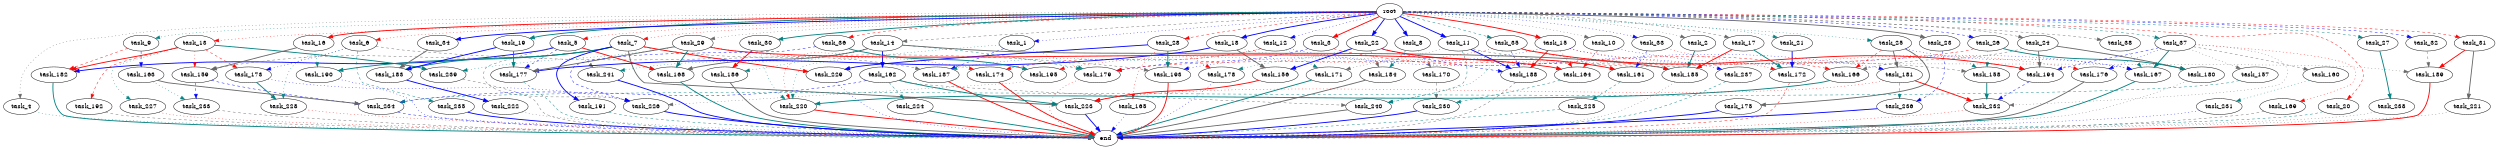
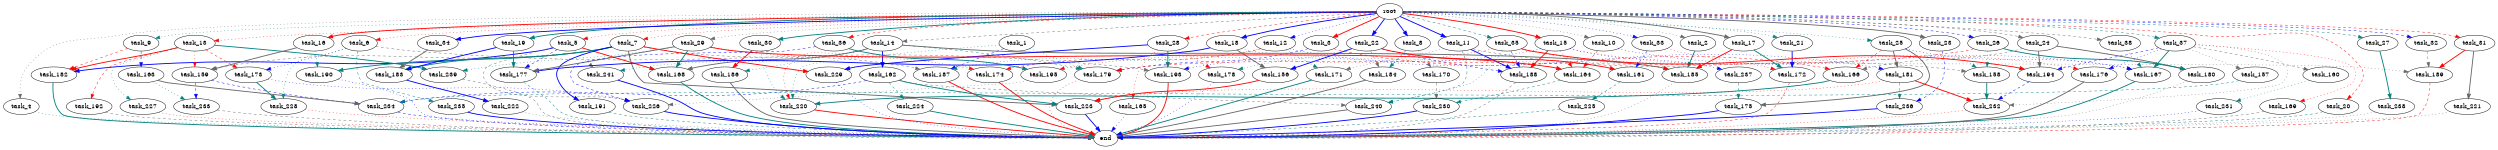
  digraph {
    edge [color=teal style=bold]
    root
    task_1
    task_2
    task_3
    task_4
    task_5
    task_6
    task_7
    task_8
    task_9
    task_10
    task_11
    task_12
    task_13
    task_14
    task_15
    task_16
    task_17
    task_18
    task_19
    task_20
    task_21
    task_22
    task_23
    task_24
    task_25
    task_26
    task_27
    task_28
    task_29
    task_30
    task_31
    task_32
    task_33
    task_34
    task_35
    task_36
    task_37
    task_38
    task_179
    task_187
    task_220
    task_185
    task_166
    end
    task_168
    task_177
    task_182
    task_226
    task_241
    task_173
    task_193
    task_228
    task_235
    task_159
    task_183
    task_190
    task_191
    task_223
    task_229
    task_170
    task_184
    task_163
    task_164
    task_167
    task_158
    task_171
    task_188
    task_240
    task_174
    task_181
    task_192
    task_227
    task_239
    task_162
    task_186
    task_176
    task_237
    task_172
    task_156
    task_189
    task_161
    task_178
    task_236
    task_180
    task_194
    task_175
    task_238
    task_165
    task_221
    task_195
    task_157
    task_160
    task_169
    task_232
    task_234
    task_233
    task_222
    task_230
    task_224
    task_225
    task_231
-   root -> task_1 [color=blue style=dotted]
    root -> task_2 [color=gray40 style=dotted]
    root -> task_3 [color=red]
    root -> task_4 [color=gray40 style=dotted]
    root -> task_5 [color=red style=dotted]
    root -> task_6 [color=red style=dotted]
    root -> task_7 [color=red style=dotted]
    root -> task_8 [color=blue]
    root -> task_9 [style=dotted]
    root -> task_10 [color=gray40 style=dotted]
    root -> task_11 [color=blue]
    root -> task_12 [color=blue style=dotted]
    root -> task_13 [color=red style=dotted]
    root -> task_14 [color=gray40 style=dashed]
    root -> task_15 [color=red]
    root -> task_16 [color=red]
-   root -> task_17 [color=gray40 style=dashed]
+   root -> task_17 [color=gray40]
    root -> task_18 [color=blue]
    root -> task_19
    root -> task_20 [color=red style=dashed]
    root -> task_21 [style=dotted]
    root -> task_22 [color=blue]
    root -> task_23 [color=gray40]
    root -> task_24 [color=gray40 style=dashed]
    root -> task_25 [style=dotted]
    root -> task_26 [color=blue style=dashed]
    root -> task_27 [style=dashed]
    root -> task_28 [color=red style=dashed]
    root -> task_29 [color=gray40 style=dotted]
    root -> task_30
    root -> task_31 [color=red style=dashed]
    root -> task_32 [color=blue style=dashed]
    root -> task_33 [color=blue style=dotted]
    root -> task_34 [color=blue]
    root -> task_35 [style=dashed]
    root -> task_36 [color=red style=dashed]
    root -> task_37 [style=dashed]
    root -> task_38 [color=gray40 style=dashed]
    task_1 -> task_179 [style=dotted]
    task_1 -> task_187 [color=blue style=dashed]
    task_1 -> task_220 [style=dotted]
    task_2 -> task_185
    task_3 -> task_179 [color=blue style=dashed]
    task_3 -> task_166 [color=red style=dashed]
    task_4 -> end [style=dotted]
    task_5 -> task_168 [color=red]
    task_5 -> task_177 [color=blue style=dashed]
    task_5 -> task_182 [color=blue]
    task_5 -> task_226 [color=gray40 style=dashed]
    task_5 -> task_241 [color=gray40 style=dotted]
    task_6 -> task_173 [color=blue style=dotted]
    task_6 -> task_193 [color=gray40 style=dashed]
    task_6 -> task_228 [style=dotted]
    task_6 -> task_235 [style=dashed]
    task_7 -> task_187 [color=gray40 style=dashed]
    task_7 -> task_159 [color=gray40 style=dashed]
    task_7 -> task_183
    task_7 -> task_190
    task_7 -> task_191 [color=blue]
    task_7 -> task_223 [color=gray40]
    task_7 -> task_229 [color=red]
    task_8 -> task_170 [color=gray40 style=dotted]
    task_8 -> task_184 [style=dashed]
    task_9 -> task_182 [color=red style=dashed]
    task_9 -> task_163 [color=blue style=dashed]
    task_10 -> task_164 [color=red style=dashed]
    task_10 -> task_167 [color=blue style=dotted]
    task_11 -> task_158 [color=gray40 style=dashed]
    task_11 -> task_171 [color=gray40 style=dotted]
    task_11 -> task_188 [color=blue]
    task_11 -> task_240 [style=dashed]
    task_12 -> task_187 [style=dotted]
    task_12 -> task_171 [style=dotted]
    task_12 -> task_174 [color=red style=dashed]
    task_12 -> task_181 [color=blue style=dotted]
    task_13 -> task_182 [color=red]
    task_13 -> task_173 [color=red style=dashed]
    task_13 -> task_159 [color=red style=dotted]
    task_13 -> task_192 [color=red style=dashed]
    task_13 -> task_227 [style=dotted]
    task_13 -> task_239
    task_14 -> task_179 [style=dashed]
    task_14 -> task_220 [color=red style=dotted]
    task_14 -> task_185 [color=gray40]
    task_14 -> task_168 [color=gray40]
    task_14 -> task_241 [style=dotted]
    task_14 -> task_162 [color=blue]
    task_14 -> task_186 [style=dotted]
    task_15 -> task_193 [color=blue style=dotted]
    task_15 -> task_164 [color=red style=dotted]
    task_15 -> task_188 [color=red]
    task_15 -> task_176 [color=red style=dotted]
    task_15 -> task_237 [color=blue style=dotted]
    task_16 -> task_159 [color=gray40]
    task_16 -> task_190 [style=dotted]
    task_17 -> task_185 [color=red]
    task_17 -> task_172
    task_18 -> task_177 [color=blue]
    task_18 -> task_156 [color=gray40]
    task_18 -> task_189 [color=gray40 style=dotted]
    task_19 -> task_177
    task_19 -> task_183 [color=blue]
    task_20 -> end [style=dashed]
    task_21 -> task_172 [color=blue]
    task_22 -> task_184 [color=gray40 style=dashed]
    task_22 -> task_188 [color=blue style=dashed]
    task_22 -> task_156 [color=blue]
    task_22 -> task_161 [color=red]
    task_22 -> task_178 [style=dotted]
    task_23 -> task_158 [style=dotted]
    task_23 -> task_236 [color=blue style=dashed]
    task_24 -> task_166 [color=gray40 style=dashed]
    task_24 -> task_180 [color=gray40]
    task_24 -> task_194 [color=gray40]
    task_25 -> task_166 [color=red style=dashed]
    task_25 -> task_167 [color=blue style=dotted]
    task_25 -> task_181 [color=gray40]
    task_25 -> task_175 [color=gray40]
    task_26 -> task_179 [color=red style=dashed]
    task_26 -> task_158 [style=dotted]
    task_26 -> task_180
    task_27 -> task_238
    task_28 -> task_193
    task_28 -> task_229 [color=blue]
    task_28 -> task_178 [color=red style=dotted]
    task_28 -> task_165 [color=red style=dotted]
    task_29 -> task_168
    task_29 -> task_177 [color=gray40]
    task_29 -> task_164 [color=red]
    task_29 -> task_174 [color=red style=dotted]
    task_29 -> task_239 [style=dotted]
    task_30 -> task_220 [style=dotted]
    task_30 -> task_186 [color=red]
    task_31 -> task_189 [color=red]
    task_31 -> task_221 [color=gray40]
    task_32 -> task_189 [color=gray40 style=dashed]
    task_33 -> task_172 [color=red style=dotted]
    task_33 -> task_161 [color=blue style=dashed]
    task_34 -> task_183 [color=gray40]
    task_35 -> task_185 [color=red style=dotted]
    task_35 -> task_188 [color=blue style=dashed]
    task_35 -> task_240 [style=dotted]
    task_35 -> task_194 [color=red]
    task_35 -> task_195 [color=red style=dotted]
    task_36 -> task_226 [color=blue style=dashed]
    task_36 -> task_195
    task_37 -> task_167
    task_37 -> task_176 [color=blue style=dotted]
    task_37 -> task_194 [color=blue style=dashed]
    task_37 -> task_157 [color=gray40 style=dotted]
    task_37 -> task_160 [color=gray40 style=dashed]
    task_37 -> task_169 [color=red style=dotted]
    task_37 -> task_232 [color=gray40 style=dotted]
    task_38 -> task_167 [style=dotted]
    task_179 -> end [color=red style=dotted]
    task_187 -> end [color=red]
    task_220 -> end [color=red]
    task_185 -> end [color=gray40 style=dotted]
    task_166 -> task_220
    task_168 -> end
    task_177 -> end [style=dashed]
    task_182 -> end
    task_226 -> end [color=blue]
    task_241 -> end [color=blue]
    task_173 -> task_226 [color=blue style=dotted]
    task_173 -> task_228
    task_193 -> end [color=red]
    task_228 -> end [color=red style=dotted]
    task_235 -> end [color=blue]
    task_159 -> task_234 [color=blue style=dashed]
    task_159 -> task_233 [color=blue style=dashed]
    task_183 -> task_222 [color=blue]
    task_190 -> end [color=blue style=dotted]
    task_191 -> end [style=dashed]
    task_223 -> end [color=blue]
    task_229 -> end [color=blue style=dotted]
    task_170 -> task_230 [color=gray40 style=dashed]
    task_184 -> end [color=gray40]
    task_163 -> task_234 [color=gray40]
    task_163 -> task_233 [style=dotted]
    task_164 -> task_230 [style=dashed]
    task_167 -> end
    task_158 -> task_232
    task_171 -> end
    task_188 -> end [color=gray40 style=dashed]
    task_240 -> end [color=gray40]
    task_174 -> end [color=red]
    task_181 -> task_223 [color=red style=dotted]
    task_181 -> task_236 [style=dashed]
    task_181 -> task_232 [color=red]
    task_192 -> end [color=gray40 style=dashed]
    task_227 -> end [color=red style=dotted]
    task_239 -> end [color=gray40 style=dashed]
    task_162 -> task_223
    task_162 -> task_240 [color=gray40 style=dashed]
    task_162 -> task_234 [color=blue style=dashed]
    task_162 -> task_224 [style=dashed]
    task_186 -> end [color=gray40]
    task_176 -> end [color=gray40]
-   task_237 -> end [style=dashed]
+   task_237 -> task_175 [style=dashed]
    task_172 -> end [color=red style=dashed]
    task_156 -> task_223 [color=red]
-   task_189 -> end [color=red]
+   task_189 -> end [color=red style=dashed]
    task_161 -> task_225 [style=dashed]
    task_178 -> end [color=blue style=dotted]
    task_236 -> end [color=blue]
    task_180 -> end [color=gray40 style=dotted]
    task_194 -> task_232 [color=blue style=dashed]
    task_175 -> end [color=blue]
    task_238 -> end [color=gray40 style=dotted]
    task_165 -> end [color=blue style=dotted]
    task_221 -> end [color=gray40 style=dotted]
    task_195 -> task_226 [color=gray40 style=dotted]
    task_157 -> task_234 [style=dashed]
    task_160 -> task_231 [style=dotted]
    task_169 -> end [color=gray40 style=dashed]
    task_232 -> end [color=red style=dotted]
    task_234 -> end [color=blue style=dashed]
    task_233 -> end [color=gray40 style=dashed]
    task_222 -> end [color=gray40 style=dotted]
    task_230 -> end [color=blue]
    task_224 -> end
    task_225 -> end [style=dashed]
    task_231 -> end [color=blue style=dotted]
  }
